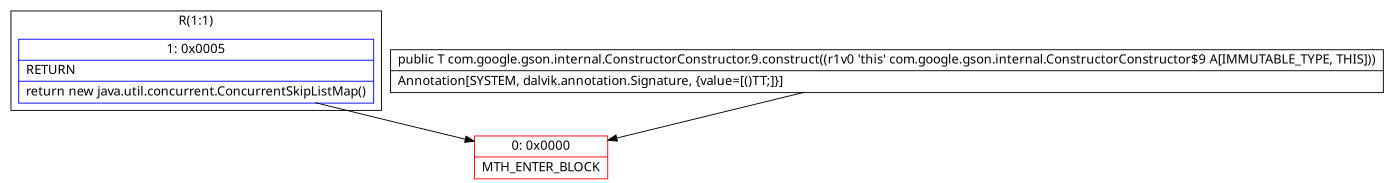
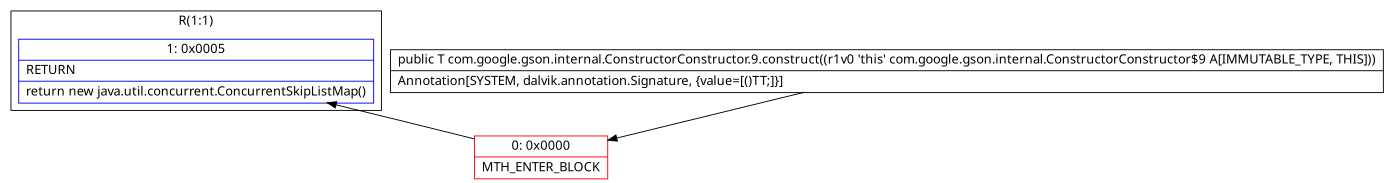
  digraph {
    fontname="Noto Sans"
    node [shape=record fontname="Noto Sans"]
    edge [fontname="Noto Sans"]
    n1 [color=blue label="{1\:\ 0x0005|RETURN\l|return new java.util.concurrent.ConcurrentSkipListMap()\l}"]
    n2 [color=red label="{0\:\ 0x0000|MTH_ENTER_BLOCK\l}"]
    n3 [label="{public T com.google.gson.internal.ConstructorConstructor.9.construct((r1v0 'this' com.google.gson.internal.ConstructorConstructor$9 A[IMMUTABLE_TYPE, THIS]))  | Annotation[SYSTEM, dalvik.annotation.Signature, \{value=[()TT;]\}]\l}"]
    subgraph cluster_1 {
      label="R(1:1)"
      n1
    }
-   n1 -> n2
+   n2 -> n1
    n3 -> n2
  }
